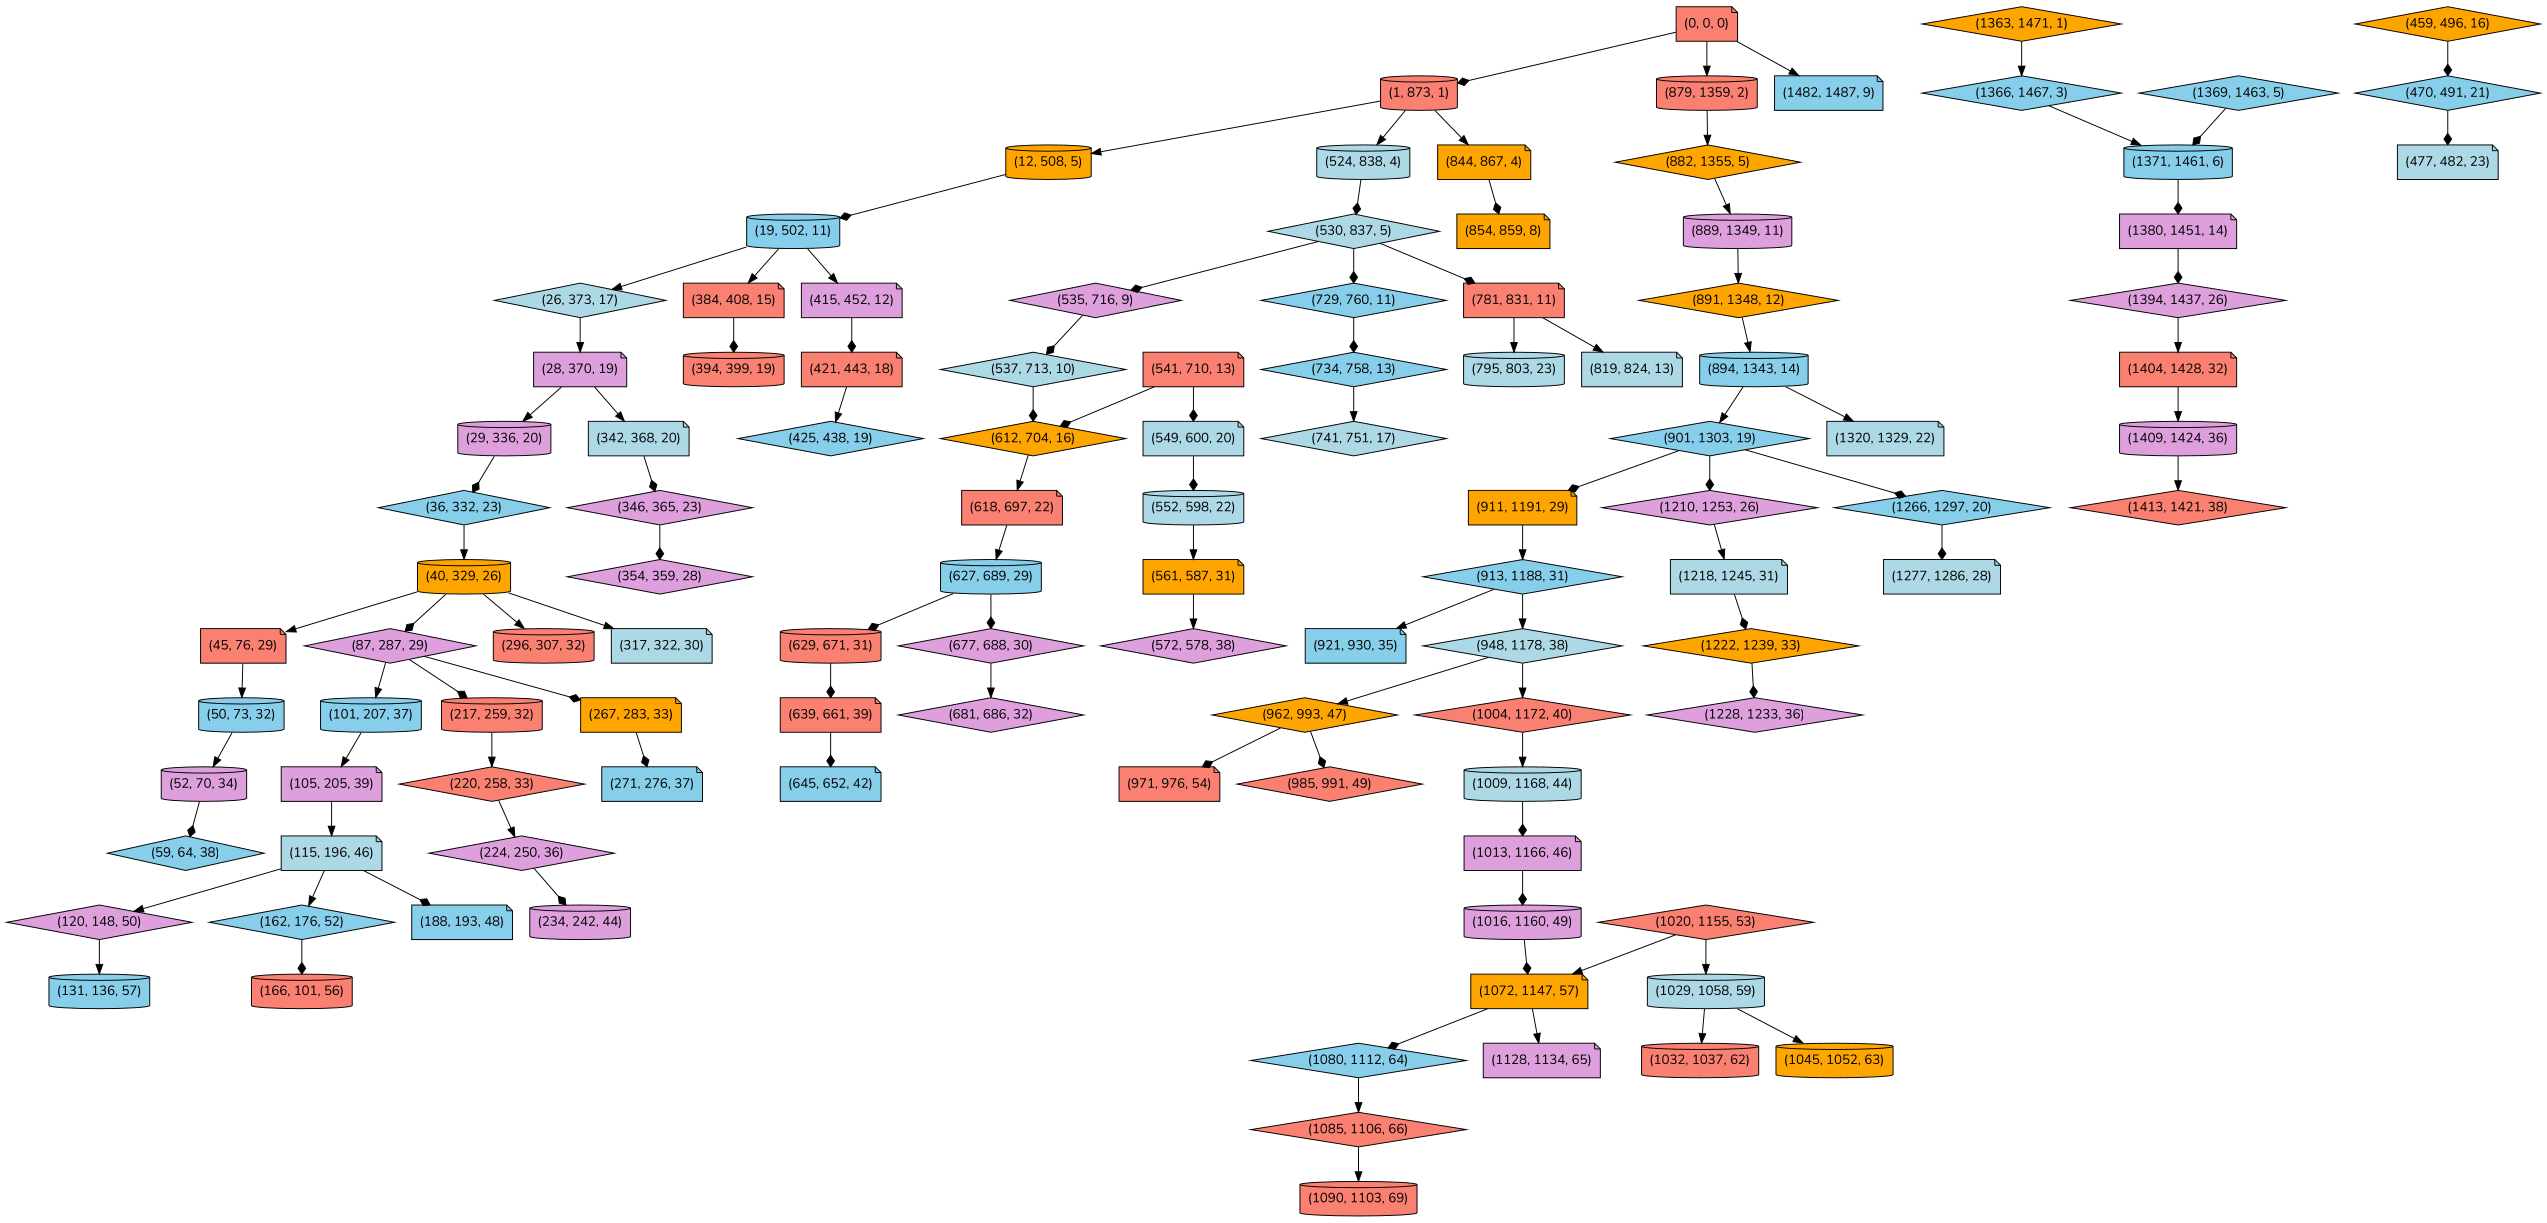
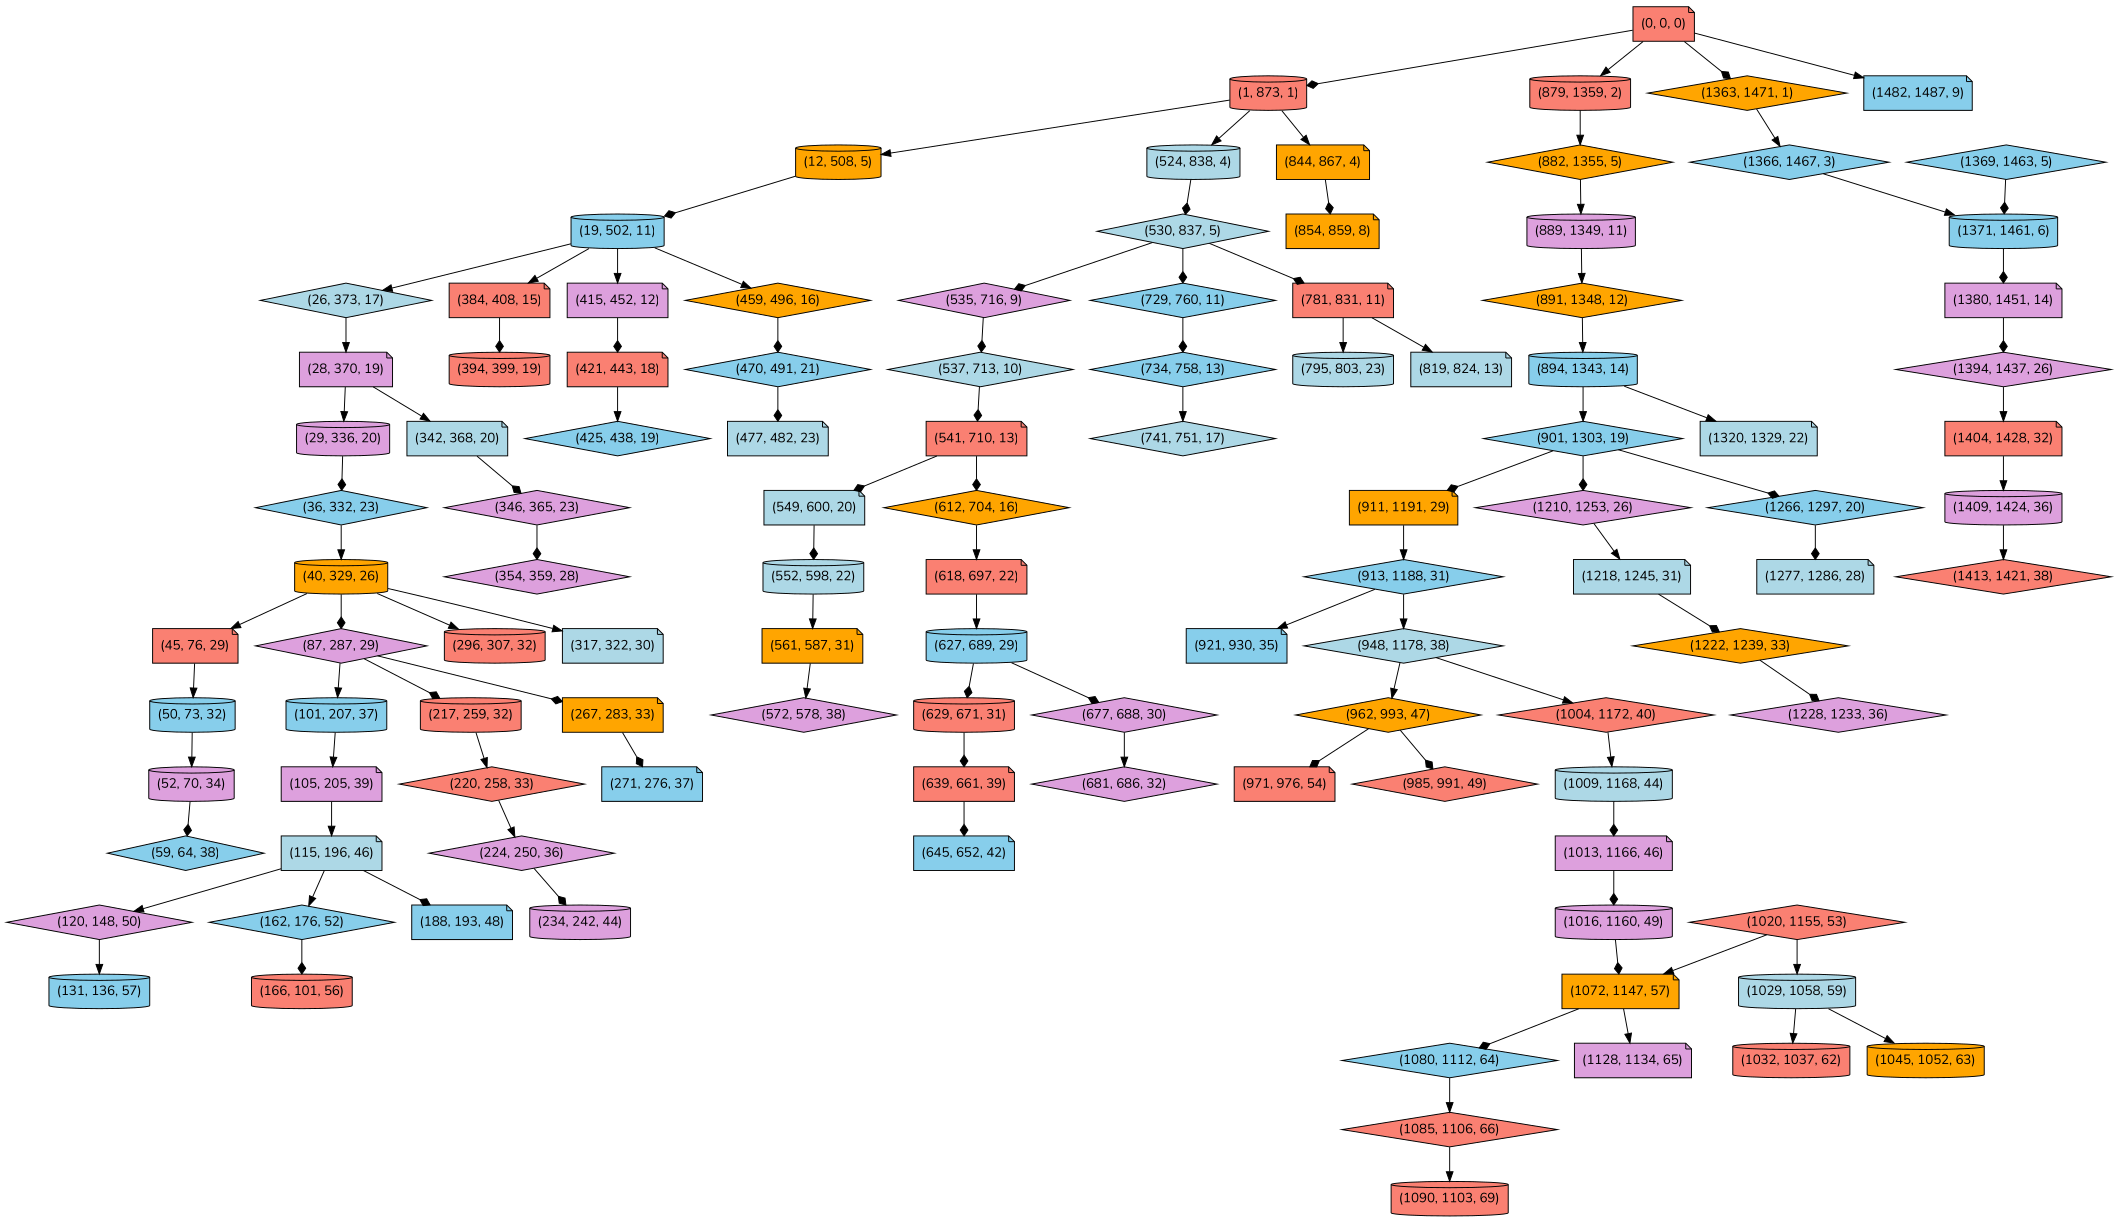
  digraph {
    fontname=Nunito
    node [fillcolor=salmon fontname=Nunito shape=diamond style=filled]
    edge [arrowhead=normal fontname=Nunito]
    "(0, 0, 0)" [shape=note]
    "(1, 873, 1)" [shape=cylinder]
    "(879, 1359, 2)" [shape=cylinder]
    "(1363, 1471, 1)" [fillcolor=orange]
    "(1482, 1487, 9)" [fillcolor=skyblue shape=note]
    "(12, 508, 5)" [fillcolor=orange shape=cylinder]
    "(524, 838, 4)" [fillcolor=lightblue shape=cylinder]
    "(844, 867, 4)" [fillcolor=orange shape=note]
    "(882, 1355, 5)" [fillcolor=orange]
    "(1366, 1467, 3)" [fillcolor=skyblue]
    "(19, 502, 11)" [fillcolor=skyblue shape=cylinder]
    "(530, 837, 5)" [fillcolor=lightblue]
    "(854, 859, 8)" [fillcolor=orange shape=note]
    "(26, 373, 17)" [fillcolor=lightblue]
    "(384, 408, 15)" [shape=note]
    "(415, 452, 12)" [fillcolor=plum shape=note]
    "(459, 496, 16)" [fillcolor=orange]
    "(28, 370, 19)" [fillcolor=plum shape=note]
    "(394, 399, 19)" [shape=cylinder]
    "(421, 443, 18)" [shape=note]
    "(470, 491, 21)" [fillcolor=skyblue]
    "(29, 336, 20)" [fillcolor=plum shape=cylinder]
    "(342, 368, 20)" [fillcolor=lightblue shape=note]
    "(36, 332, 23)" [fillcolor=skyblue]
    "(346, 365, 23)" [fillcolor=plum]
    "(40, 329, 26)" [fillcolor=orange shape=cylinder]
    "(45, 76, 29)" [shape=note]
    "(87, 287, 29)" [fillcolor=plum]
    "(296, 307, 32)" [shape=cylinder]
    "(317, 322, 30)" [fillcolor=lightblue shape=note]
    "(50, 73, 32)" [fillcolor=skyblue shape=cylinder]
    "(101, 207, 37)" [fillcolor=skyblue shape=cylinder]
    "(217, 259, 32)" [shape=cylinder]
    "(267, 283, 33)" [fillcolor=orange shape=note]
    "(52, 70, 34)" [fillcolor=plum shape=cylinder]
    "(59, 64, 38)" [fillcolor=skyblue]
    "(105, 205, 39)" [fillcolor=plum shape=note]
    "(220, 258, 33)"
    "(271, 276, 37)" [fillcolor=skyblue shape=note]
    "(115, 196, 46)" [fillcolor=lightblue shape=note]
    "(120, 148, 50)" [fillcolor=plum]
    "(162, 176, 52)" [fillcolor=skyblue]
    "(188, 193, 48)" [fillcolor=skyblue shape=note]
    "(131, 136, 57)" [fillcolor=skyblue shape=cylinder]
    n45 [label="(166, 101, 56)" shape=cylinder]
    "(224, 250, 36)" [fillcolor=plum]
    "(234, 242, 44)" [fillcolor=plum shape=cylinder]
    "(354, 359, 28)" [fillcolor=plum]
    "(425, 438, 19)" [fillcolor=skyblue]
    "(477, 482, 23)" [fillcolor=lightblue shape=note]
    "(535, 716, 9)" [fillcolor=plum]
    "(729, 760, 11)" [fillcolor=skyblue]
    "(781, 831, 11)" [shape=note]
    "(537, 713, 10)" [fillcolor=lightblue]
    "(734, 758, 13)" [fillcolor=skyblue]
    "(795, 803, 23)" [fillcolor=lightblue shape=cylinder]
    "(819, 824, 13)" [fillcolor=lightblue shape=note]
    "(541, 710, 13)" [shape=note]
    "(549, 600, 20)" [fillcolor=lightblue shape=note]
    "(612, 704, 16)" [fillcolor=orange]
    "(552, 598, 22)" [fillcolor=lightblue shape=cylinder]
    "(618, 697, 22)" [shape=note]
    "(561, 587, 31)" [fillcolor=orange shape=note]
    "(572, 578, 38)" [fillcolor=plum]
    "(627, 689, 29)" [fillcolor=skyblue shape=cylinder]
    "(629, 671, 31)" [shape=cylinder]
    "(677, 688, 30)" [fillcolor=plum]
    "(639, 661, 39)" [shape=note]
    "(681, 686, 32)" [fillcolor=plum]
    "(645, 652, 42)" [fillcolor=skyblue shape=note]
    "(741, 751, 17)" [fillcolor=lightblue]
    "(889, 1349, 11)" [fillcolor=plum shape=cylinder]
    "(891, 1348, 12)" [fillcolor=orange]
    "(894, 1343, 14)" [fillcolor=skyblue shape=cylinder]
    "(901, 1303, 19)" [fillcolor=skyblue]
    "(1320, 1329, 22)" [fillcolor=lightblue shape=note]
    "(911, 1191, 29)" [fillcolor=orange shape=note]
    "(1210, 1253, 26)" [fillcolor=plum]
    "(1266, 1297, 20)" [fillcolor=skyblue]
    "(913, 1188, 31)" [fillcolor=skyblue]
    "(1218, 1245, 31)" [fillcolor=lightblue shape=note]
    "(1277, 1286, 28)" [fillcolor=lightblue shape=note]
    "(921, 930, 35)" [fillcolor=skyblue shape=note]
    "(948, 1178, 38)" [fillcolor=lightblue]
    "(962, 993, 47)" [fillcolor=orange]
    "(1004, 1172, 40)"
    "(971, 976, 54)" [shape=note]
    "(985, 991, 49)"
    "(1009, 1168, 44)" [fillcolor=lightblue shape=cylinder]
    "(1013, 1166, 46)" [fillcolor=plum shape=note]
    "(1016, 1160, 49)" [fillcolor=plum shape=cylinder]
    "(1072, 1147, 57)" [fillcolor=orange shape=note]
    "(1029, 1058, 59)" [fillcolor=lightblue shape=cylinder]
    "(1020, 1155, 53)"
    "(1032, 1037, 62)" [shape=cylinder]
    "(1045, 1052, 63)" [fillcolor=orange shape=cylinder]
    "(1080, 1112, 64)" [fillcolor=skyblue]
    "(1128, 1134, 65)" [fillcolor=plum shape=note]
    "(1085, 1106, 66)"
    "(1090, 1103, 69)" [shape=cylinder]
    "(1222, 1239, 33)" [fillcolor=orange]
    "(1228, 1233, 36)" [fillcolor=plum]
    "(1371, 1461, 6)" [fillcolor=skyblue shape=cylinder]
    "(1369, 1463, 5)" [fillcolor=skyblue]
    "(1380, 1451, 14)" [fillcolor=plum shape=note]
    "(1394, 1437, 26)" [fillcolor=plum]
    "(1404, 1428, 32)" [shape=note]
    "(1409, 1424, 36)" [fillcolor=plum shape=cylinder]
    "(1413, 1421, 38)"
    "(0, 0, 0)" -> "(1, 873, 1)" [arrowhead=diamond]
    "(0, 0, 0)" -> "(879, 1359, 2)"
+   "(0, 0, 0)" -> "(1363, 1471, 1)" [arrowhead=diamond]
    "(0, 0, 0)" -> "(1482, 1487, 9)"
    "(1, 873, 1)" -> "(12, 508, 5)"
    "(1, 873, 1)" -> "(524, 838, 4)"
    "(1, 873, 1)" -> "(844, 867, 4)"
    "(879, 1359, 2)" -> "(882, 1355, 5)"
    "(1363, 1471, 1)" -> "(1366, 1467, 3)"
    "(12, 508, 5)" -> "(19, 502, 11)" [arrowhead=diamond]
    "(524, 838, 4)" -> "(530, 837, 5)" [arrowhead=diamond]
    "(844, 867, 4)" -> "(854, 859, 8)" [arrowhead=diamond]
    "(882, 1355, 5)" -> "(889, 1349, 11)"
    "(1366, 1467, 3)" -> "(1371, 1461, 6)"
    "(19, 502, 11)" -> "(26, 373, 17)"
    "(19, 502, 11)" -> "(384, 408, 15)"
    "(19, 502, 11)" -> "(415, 452, 12)"
+   "(19, 502, 11)" -> "(459, 496, 16)"
    "(530, 837, 5)" -> "(535, 716, 9)" [arrowhead=diamond]
    "(530, 837, 5)" -> "(729, 760, 11)" [arrowhead=diamond]
    "(530, 837, 5)" -> "(781, 831, 11)" [arrowhead=diamond]
    "(26, 373, 17)" -> "(28, 370, 19)"
    "(384, 408, 15)" -> "(394, 399, 19)" [arrowhead=diamond]
    "(415, 452, 12)" -> "(421, 443, 18)" [arrowhead=diamond]
    "(459, 496, 16)" -> "(470, 491, 21)" [arrowhead=diamond]
    "(28, 370, 19)" -> "(29, 336, 20)"
    "(28, 370, 19)" -> "(342, 368, 20)"
    "(421, 443, 18)" -> "(425, 438, 19)"
    "(470, 491, 21)" -> "(477, 482, 23)" [arrowhead=diamond]
    "(29, 336, 20)" -> "(36, 332, 23)" [arrowhead=diamond]
    "(342, 368, 20)" -> "(346, 365, 23)" [arrowhead=diamond]
    "(36, 332, 23)" -> "(40, 329, 26)"
    "(346, 365, 23)" -> "(354, 359, 28)" [arrowhead=diamond]
    "(40, 329, 26)" -> "(45, 76, 29)"
    "(40, 329, 26)" -> "(87, 287, 29)" [arrowhead=diamond]
    "(40, 329, 26)" -> "(296, 307, 32)"
    "(40, 329, 26)" -> "(317, 322, 30)"
    "(45, 76, 29)" -> "(50, 73, 32)"
    "(87, 287, 29)" -> "(101, 207, 37)"
    "(87, 287, 29)" -> "(217, 259, 32)" [arrowhead=diamond]
    "(87, 287, 29)" -> "(267, 283, 33)" [arrowhead=diamond]
    "(50, 73, 32)" -> "(52, 70, 34)"
    "(101, 207, 37)" -> "(105, 205, 39)"
    "(217, 259, 32)" -> "(220, 258, 33)"
    "(267, 283, 33)" -> "(271, 276, 37)" [arrowhead=diamond]
    "(52, 70, 34)" -> "(59, 64, 38)" [arrowhead=diamond]
    "(105, 205, 39)" -> "(115, 196, 46)"
    "(220, 258, 33)" -> "(224, 250, 36)"
    "(115, 196, 46)" -> "(120, 148, 50)"
    "(115, 196, 46)" -> "(162, 176, 52)"
    "(115, 196, 46)" -> "(188, 193, 48)" [arrowhead=diamond]
    "(120, 148, 50)" -> "(131, 136, 57)"
    "(162, 176, 52)" -> n45 [arrowhead=diamond]
    "(224, 250, 36)" -> "(234, 242, 44)" [arrowhead=diamond]
    "(535, 716, 9)" -> "(537, 713, 10)" [arrowhead=diamond]
    "(729, 760, 11)" -> "(734, 758, 13)" [arrowhead=diamond]
    "(781, 831, 11)" -> "(795, 803, 23)"
    "(781, 831, 11)" -> "(819, 824, 13)"
-   "(537, 713, 10)" -> "(612, 704, 16)" [arrowhead=diamond]
+   "(537, 713, 10)" -> "(541, 710, 13)" [arrowhead=diamond]
    "(734, 758, 13)" -> "(741, 751, 17)"
    "(541, 710, 13)" -> "(549, 600, 20)" [arrowhead=diamond]
    "(541, 710, 13)" -> "(612, 704, 16)" [arrowhead=diamond]
    "(549, 600, 20)" -> "(552, 598, 22)" [arrowhead=diamond]
    "(612, 704, 16)" -> "(618, 697, 22)"
    "(552, 598, 22)" -> "(561, 587, 31)"
    "(618, 697, 22)" -> "(627, 689, 29)"
    "(561, 587, 31)" -> "(572, 578, 38)"
    "(627, 689, 29)" -> "(629, 671, 31)" [arrowhead=diamond]
    "(627, 689, 29)" -> "(677, 688, 30)" [arrowhead=diamond]
    "(629, 671, 31)" -> "(639, 661, 39)" [arrowhead=diamond]
    "(677, 688, 30)" -> "(681, 686, 32)"
    "(639, 661, 39)" -> "(645, 652, 42)" [arrowhead=diamond]
    "(889, 1349, 11)" -> "(891, 1348, 12)"
    "(891, 1348, 12)" -> "(894, 1343, 14)"
    "(894, 1343, 14)" -> "(901, 1303, 19)"
    "(894, 1343, 14)" -> "(1320, 1329, 22)"
    "(901, 1303, 19)" -> "(911, 1191, 29)" [arrowhead=diamond]
    "(901, 1303, 19)" -> "(1210, 1253, 26)" [arrowhead=diamond]
    "(901, 1303, 19)" -> "(1266, 1297, 20)" [arrowhead=diamond]
    "(911, 1191, 29)" -> "(913, 1188, 31)"
    "(1210, 1253, 26)" -> "(1218, 1245, 31)"
    "(1266, 1297, 20)" -> "(1277, 1286, 28)" [arrowhead=diamond]
    "(913, 1188, 31)" -> "(921, 930, 35)"
    "(913, 1188, 31)" -> "(948, 1178, 38)"
    "(1218, 1245, 31)" -> "(1222, 1239, 33)" [arrowhead=diamond]
    "(948, 1178, 38)" -> "(962, 993, 47)"
    "(948, 1178, 38)" -> "(1004, 1172, 40)"
    "(962, 993, 47)" -> "(971, 976, 54)" [arrowhead=diamond]
    "(962, 993, 47)" -> "(985, 991, 49)" [arrowhead=diamond]
    "(1004, 1172, 40)" -> "(1009, 1168, 44)"
    "(1009, 1168, 44)" -> "(1013, 1166, 46)" [arrowhead=diamond]
    "(1013, 1166, 46)" -> "(1016, 1160, 49)" [arrowhead=diamond]
    "(1016, 1160, 49)" -> "(1072, 1147, 57)" [arrowhead=diamond]
    "(1072, 1147, 57)" -> "(1080, 1112, 64)" [arrowhead=diamond]
    "(1072, 1147, 57)" -> "(1128, 1134, 65)"
    "(1029, 1058, 59)" -> "(1032, 1037, 62)"
    "(1029, 1058, 59)" -> "(1045, 1052, 63)"
    "(1020, 1155, 53)" -> "(1072, 1147, 57)"
    "(1020, 1155, 53)" -> "(1029, 1058, 59)"
    "(1080, 1112, 64)" -> "(1085, 1106, 66)"
    "(1085, 1106, 66)" -> "(1090, 1103, 69)"
    "(1222, 1239, 33)" -> "(1228, 1233, 36)" [arrowhead=diamond]
    "(1371, 1461, 6)" -> "(1380, 1451, 14)" [arrowhead=diamond]
    "(1369, 1463, 5)" -> "(1371, 1461, 6)" [arrowhead=diamond]
    "(1380, 1451, 14)" -> "(1394, 1437, 26)" [arrowhead=diamond]
    "(1394, 1437, 26)" -> "(1404, 1428, 32)"
    "(1404, 1428, 32)" -> "(1409, 1424, 36)"
    "(1409, 1424, 36)" -> "(1413, 1421, 38)"
  }
